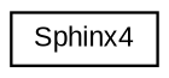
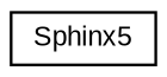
  digraph {
    rankdir=LR
    fontname="Liberation Sans"
-   n1 [color=black fillcolor=white fontname="Liberation Sans" fontsize=10 height=0.2 label=Sphinx4 shape=record style=filled width=0.4]
+   n1 [color=black fillcolor=white fontname="Liberation Sans" fontsize=10 height=0.2 label=Sphinx5 shape=record style=filled width=0.4]
  }
